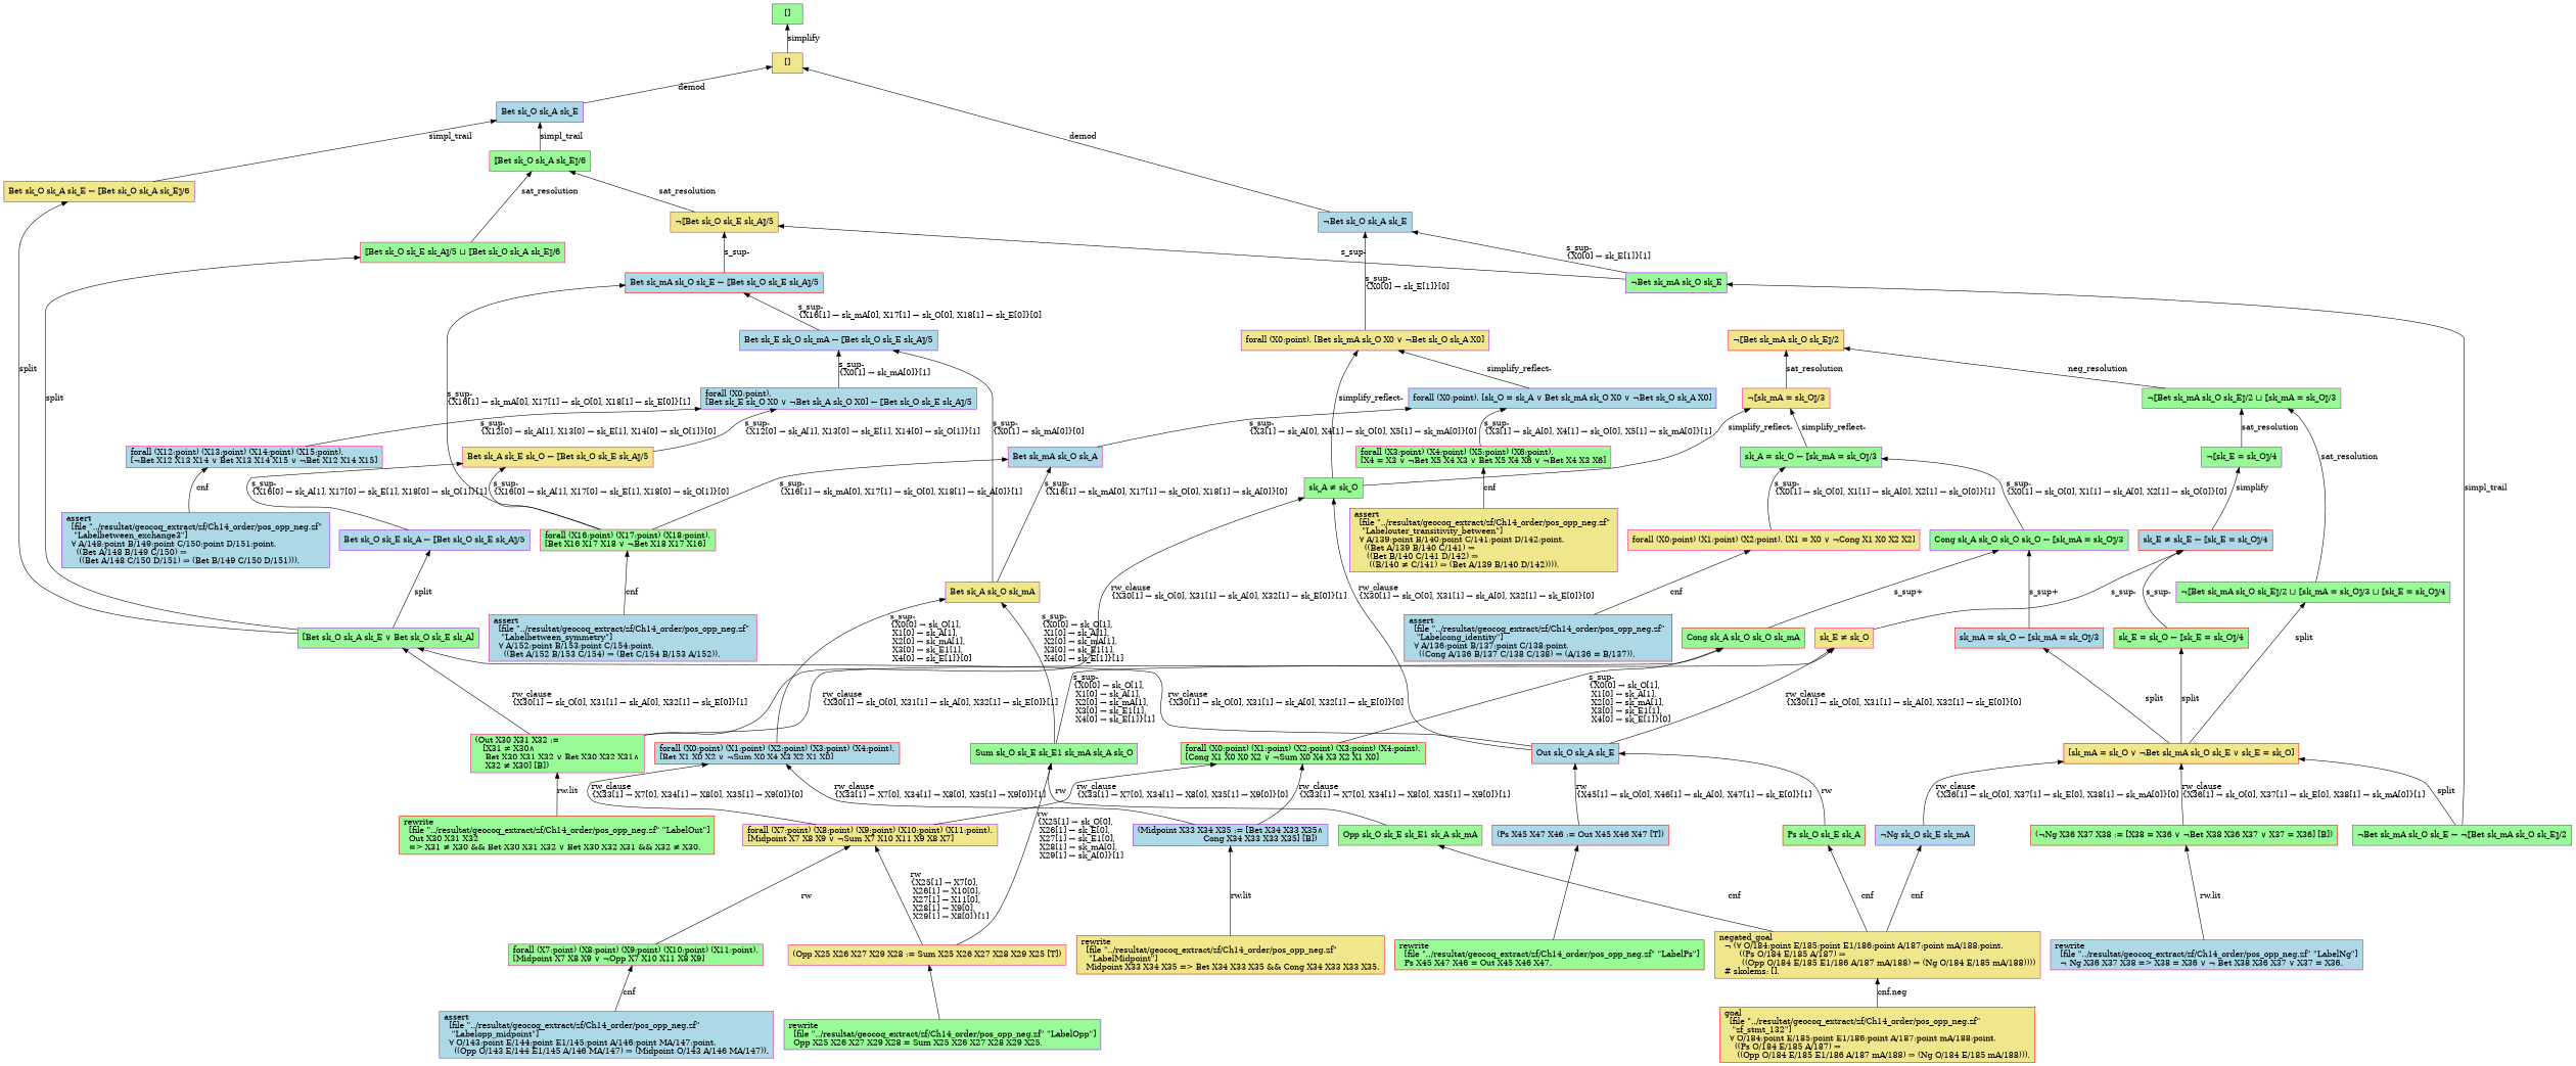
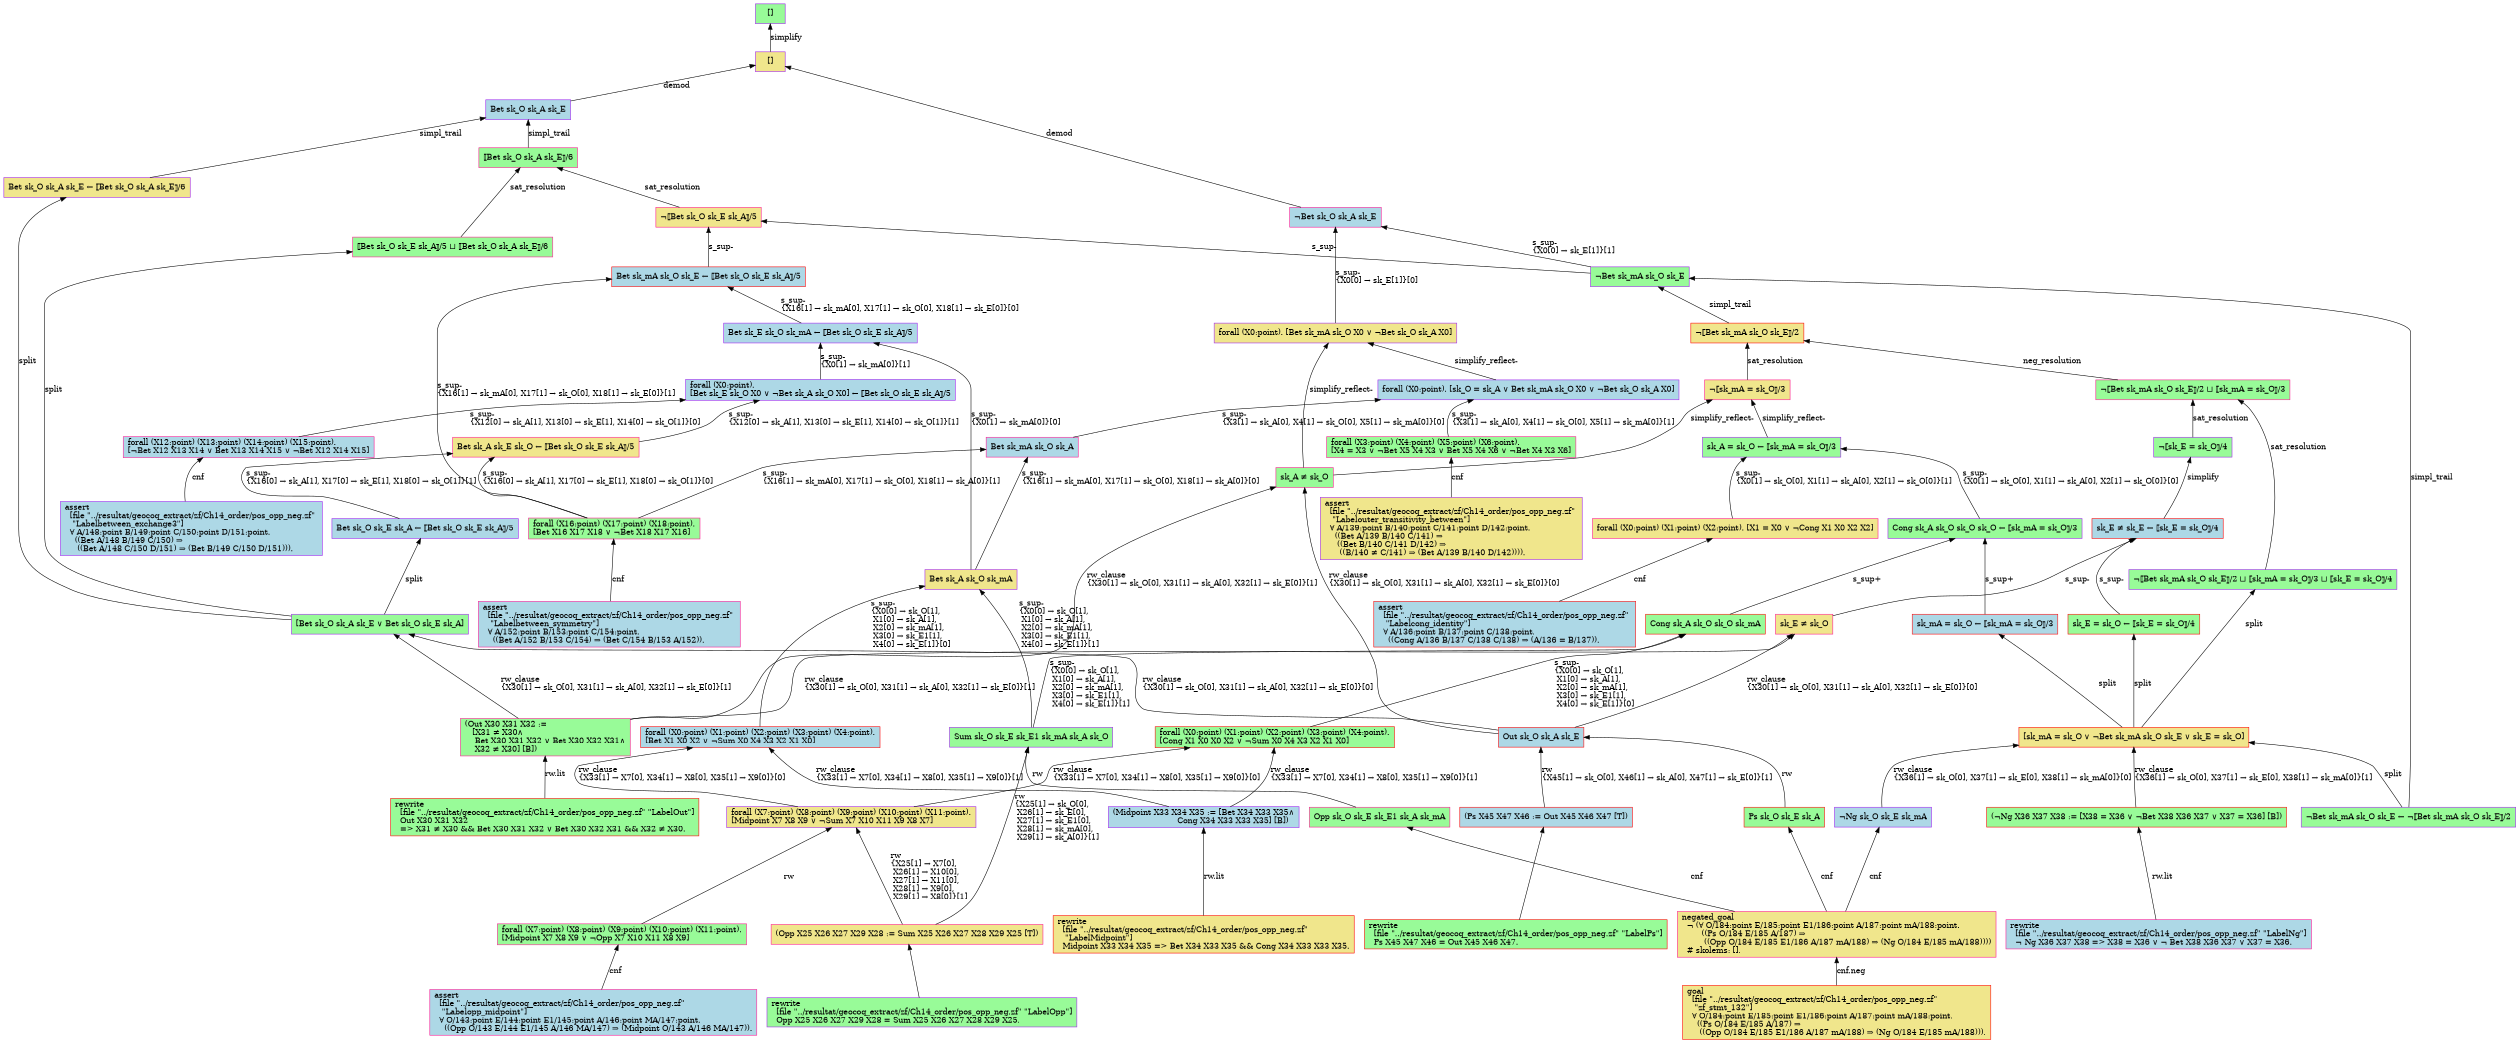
  digraph {
    fontname="DejaVu Serif"
    node [color=purple fillcolor=palegreen fontname="DejaVu Serif" shape=box style=filled]
    edge [dir=back fontname="DejaVu Serif"]
    n1 [label="[]"]
    n2 [fillcolor=khaki label="[]"]
    n3 [fillcolor=lightblue label="Bet sk_O sk_A sk_E\l"]
    n4 [color=deeppink fillcolor=lightblue label="¬Bet sk_O sk_A sk_E\l"]
    n5 [color=deeppink label="⟦Bet sk_O sk_A sk_E⟧/6\l"]
    n6 [fillcolor=khaki label="Bet sk_O sk_A sk_E ← ⟦Bet sk_O sk_A sk_E⟧/6\l"]
    n7 [label="¬Bet sk_mA sk_O sk_E\l"]
    n8 [fillcolor=khaki label="forall (X0:point). [Bet sk_mA sk_O X0 ∨ ¬Bet sk_O sk_A X0]\l"]
    n9 [color=deeppink fillcolor=khaki label="¬⟦Bet sk_O sk_E sk_A⟧/5\l"]
    n10 [color=deeppink label="⟦Bet sk_O sk_E sk_A⟧/5 ⊔ ⟦Bet sk_O sk_A sk_E⟧/6\l"]
    n11 [label="[Bet sk_O sk_A sk_E ∨ Bet sk_O sk_E sk_A]\l"]
    n12 [color=red fillcolor=lightblue label="Bet sk_mA sk_O sk_E ← ⟦Bet sk_O sk_E sk_A⟧/5\l"]
    n13 [color=red fillcolor=khaki label="¬⟦Bet sk_mA sk_O sk_E⟧/2\l"]
    n14 [label="¬Bet sk_mA sk_O sk_E ← ¬⟦Bet sk_mA sk_O sk_E⟧/2\l"]
    n15 [color=deeppink label="forall (X16:point) (X17:point) (X18:point).\l[Bet X16 X17 X18 ∨ ¬Bet X18 X17 X16]\l"]
    n16 [fillcolor=lightblue label="Bet sk_E sk_O sk_mA ← ⟦Bet sk_O sk_E sk_A⟧/5\l"]
    n17 [color=deeppink fillcolor=khaki label="¬⟦sk_mA = sk_O⟧/3\l"]
    n18 [color=deeppink label="¬⟦Bet sk_mA sk_O sk_E⟧/2 ⊔ ⟦sk_mA = sk_O⟧/3\l"]
    n19 [color=deeppink label="sk_A ≠ sk_O\l"]
    n20 [label="sk_A = sk_O ← ⟦sk_mA = sk_O⟧/3\l"]
    n21 [label="¬⟦sk_E = sk_O⟧/4\l"]
    n22 [label="¬⟦Bet sk_mA sk_O sk_E⟧/2 ⊔ ⟦sk_mA = sk_O⟧/3 ⊔ ⟦sk_E = sk_O⟧/4\l"]
    n23 [color=deeppink label="(Out X30 X31 X32 :=\l   [X31 ≠ X30∧\l    Bet X30 X31 X32 ∨ Bet X30 X32 X31∧\l    X32 ≠ X30] [B])\l"]
    n24 [color=red fillcolor=lightblue label="Out sk_O sk_A sk_E\l"]
    n25 [color=deeppink fillcolor=khaki label="forall (X0:point) (X1:point) (X2:point). [X1 = X0 ∨ ¬Cong X1 X0 X2 X2]\l"]
    n26 [label="Cong sk_A sk_O sk_O sk_O ← ⟦sk_mA = sk_O⟧/3\l"]
    n27 [color=red label="rewrite\l  [file \"../resultat/geocoq_extract/zf/Ch14_order/pos_opp_neg.zf\" \"LabelOut\"]\l  Out X30 X31 X32\l  =\> X31 ≠ X30 && Bet X30 X31 X32 ∨ Bet X30 X32 X31 && X32 ≠ X30.\l"]
    n28 [color=red fillcolor=lightblue label="(Ps X45 X47 X46 := Out X45 X46 X47 [T])\l"]
    n29 [color=red label="Ps sk_O sk_E sk_A\l"]
    n30 [color=red label="rewrite\l  [file \"../resultat/geocoq_extract/zf/Ch14_order/pos_opp_neg.zf\" \"LabelPs\"]\l  Ps X45 X47 X46 = Out X45 X46 X47.\l"]
    n31 [color=deeppink fillcolor=khaki label="negated_goal\l  ¬ (∀ O/184:point E/185:point E1/186:point A/187:point mA/188:point.\l        ((Ps O/184 E/185 A/187) ⇒\l         ((Opp O/184 E/185 E1/186 A/187 mA/188) ⇒ (Ng O/184 E/185 mA/188))))\l  # skolems: [].\l"]
    n32 [color=red fillcolor=khaki label="goal\l  [file \"../resultat/geocoq_extract/zf/Ch14_order/pos_opp_neg.zf\" \l   \"zf_stmt_132\"]\l  ∀ O/184:point E/185:point E1/186:point A/187:point mA/188:point.\l    ((Ps O/184 E/185 A/187) ⇒\l     ((Opp O/184 E/185 E1/186 A/187 mA/188) ⇒ (Ng O/184 E/185 mA/188))).\l"]
    n33 [color=red fillcolor=lightblue label="assert\l  [file \"../resultat/geocoq_extract/zf/Ch14_order/pos_opp_neg.zf\" \l   \"Labelcong_identity\"]\l  ∀ A/136:point B/137:point C/138:point.\l    ((Cong A/136 B/137 C/138 C/138) ⇒ (A/136 = B/137)).\l"]
    n34 [color=red label="Cong sk_A sk_O sk_O sk_mA\l"]
    n35 [color=red fillcolor=lightblue label="sk_mA = sk_O ← ⟦sk_mA = sk_O⟧/3\l"]
    n36 [color=red label="forall (X0:point) (X1:point) (X2:point) (X3:point) (X4:point).\l[Cong X1 X0 X0 X2 ∨ ¬Sum X0 X4 X3 X2 X1 X0]\l"]
    n37 [label="Sum sk_O sk_E sk_E1 sk_mA sk_A sk_O\l"]
    n38 [color=red fillcolor=khaki label="[sk_mA = sk_O ∨ ¬Bet sk_mA sk_O sk_E ∨ sk_E = sk_O]\l"]
    n39 [fillcolor=lightblue label="(Midpoint X33 X34 X35 := [Bet X34 X33 X35∧\l                          Cong X34 X33 X33 X35] [B])\l"]
    n40 [fillcolor=khaki label="forall (X7:point) (X8:point) (X9:point) (X10:point) (X11:point).\l[Midpoint X7 X8 X9 ∨ ¬Sum X7 X10 X11 X9 X8 X7]\l"]
    n41 [color=deeppink fillcolor=khaki label="(Opp X25 X26 X27 X29 X28 := Sum X25 X26 X27 X28 X29 X25 [T])\l"]
    n42 [color=deeppink label="Opp sk_O sk_E sk_E1 sk_A sk_mA\l"]
    n43 [color=red fillcolor=khaki label="rewrite\l  [file \"../resultat/geocoq_extract/zf/Ch14_order/pos_opp_neg.zf\" \l   \"LabelMidpoint\"]\l  Midpoint X33 X34 X35 =\> Bet X34 X33 X35 && Cong X34 X33 X33 X35.\l"]
    n44 [color=deeppink label="forall (X7:point) (X8:point) (X9:point) (X10:point) (X11:point).\l[Midpoint X7 X8 X9 ∨ ¬Opp X7 X10 X11 X8 X9]\l"]
    n45 [label="rewrite\l  [file \"../resultat/geocoq_extract/zf/Ch14_order/pos_opp_neg.zf\" \"LabelOpp\"]\l  Opp X25 X26 X27 X29 X28 = Sum X25 X26 X27 X28 X29 X25.\l"]
    n46 [color=deeppink fillcolor=lightblue label="assert\l  [file \"../resultat/geocoq_extract/zf/Ch14_order/pos_opp_neg.zf\" \l   \"Labelopp_midpoint\"]\l  ∀ O/143:point E/144:point E1/145:point A/146:point MA/147:point.\l    ((Opp O/143 E/144 E1/145 A/146 MA/147) ⇒ (Midpoint O/143 A/146 MA/147)).\l"]
    n47 [color=red label="(¬Ng X36 X37 X38 := [X38 = X36 ∨ ¬Bet X38 X36 X37 ∨ X37 = X36] [B])\l"]
    n48 [fillcolor=lightblue label="¬Ng sk_O sk_E sk_mA\l"]
    n49 [color=deeppink fillcolor=lightblue label="rewrite\l  [file \"../resultat/geocoq_extract/zf/Ch14_order/pos_opp_neg.zf\" \"LabelNg\"]\l  ¬ Ng X36 X37 X38 =\> X38 = X36 ∨ ¬ Bet X38 X36 X37 ∨ X37 = X36.\l"]
    n50 [color=red fillcolor=lightblue label="sk_E ≠ sk_E ← ⟦sk_E = sk_O⟧/4\l"]
    n51 [color=deeppink fillcolor=khaki label="sk_E ≠ sk_O\l"]
    n52 [color=red label="sk_E = sk_O ← ⟦sk_E = sk_O⟧/4\l"]
    n53 [color=deeppink fillcolor=lightblue label="assert\l  [file \"../resultat/geocoq_extract/zf/Ch14_order/pos_opp_neg.zf\" \l   \"Labelbetween_symmetry\"]\l  ∀ A/152:point B/153:point C/154:point.\l    ((Bet A/152 B/153 C/154) ⇒ (Bet C/154 B/153 A/152)).\l"]
    n54 [fillcolor=lightblue label="forall (X0:point).\l[Bet sk_E sk_O X0 ∨ ¬Bet sk_A sk_O X0] ← ⟦Bet sk_O sk_E sk_A⟧/5\l"]
    n55 [fillcolor=khaki label="Bet sk_A sk_O sk_mA\l"]
    n56 [color=deeppink fillcolor=lightblue label="forall (X12:point) (X13:point) (X14:point) (X15:point).\l[¬Bet X12 X13 X14 ∨ Bet X13 X14 X15 ∨ ¬Bet X12 X14 X15]\l"]
    n57 [color=deeppink fillcolor=khaki label="Bet sk_A sk_E sk_O ← ⟦Bet sk_O sk_E sk_A⟧/5\l"]
    n58 [color=red fillcolor=lightblue label="forall (X0:point) (X1:point) (X2:point) (X3:point) (X4:point).\l[Bet X1 X0 X2 ∨ ¬Sum X0 X4 X3 X2 X1 X0]\l"]
    n59 [fillcolor=lightblue label="assert\l  [file \"../resultat/geocoq_extract/zf/Ch14_order/pos_opp_neg.zf\" \l   \"Labelbetween_exchange3\"]\l  ∀ A/148:point B/149:point C/150:point D/151:point.\l    ((Bet A/148 B/149 C/150) ⇒\l     ((Bet A/148 C/150 D/151) ⇒ (Bet B/149 C/150 D/151))).\l"]
    n60 [fillcolor=lightblue label="Bet sk_O sk_E sk_A ← ⟦Bet sk_O sk_E sk_A⟧/5\l"]
    n61 [fillcolor=lightblue label="forall (X0:point). [sk_O = sk_A ∨ Bet sk_mA sk_O X0 ∨ ¬Bet sk_O sk_A X0]\l"]
    n62 [color=deeppink label="forall (X3:point) (X4:point) (X5:point) (X6:point).\l[X4 = X3 ∨ ¬Bet X5 X4 X3 ∨ Bet X5 X4 X6 ∨ ¬Bet X4 X3 X6]\l"]
    n63 [color=deeppink fillcolor=lightblue label="Bet sk_mA sk_O sk_A\l"]
    n64 [fillcolor=khaki label="assert\l  [file \"../resultat/geocoq_extract/zf/Ch14_order/pos_opp_neg.zf\" \l   \"Labelouter_transitivity_between\"]\l  ∀ A/139:point B/140:point C/141:point D/142:point.\l    ((Bet A/139 B/140 C/141) ⇒\l     ((Bet B/140 C/141 D/142) ⇒\l      ((B/140 ≠ C/141) ⇒ (Bet A/139 B/140 D/142)))).\l"]
    n1 -> n2 [label=simplify]
    n2 -> n3 [label=demod]
    n2 -> n4 [label=demod]
    n3 -> n5 [label=simpl_trail]
    n3 -> n6 [label=simpl_trail]
    n4 -> n7 [label="s_sup-\l\{X0[0] → sk_E[1]\}[1]\l"]
    n4 -> n8 [label="s_sup-\l\{X0[0] → sk_E[1]\}[0]\l"]
    n5 -> n9 [label=sat_resolution]
    n5 -> n10 [label=sat_resolution]
    n6 -> n11 [label=split]
+   n7 -> n13 [label=simpl_trail]
    n7 -> n14 [label=simpl_trail]
    n8 -> n19 [label="simplify_reflect-"]
    n8 -> n61 [label="simplify_reflect-"]
    n9 -> n7 [label="s_sup-\l"]
    n9 -> n12 [label="s_sup-\l"]
    n10 -> n11 [label=split]
    n11 -> n23 [label="rw_clause\l\{X30[1] → sk_O[0], X31[1] → sk_A[0], X32[1] → sk_E[0]\}[1]\l"]
    n11 -> n24 [label="rw_clause\l\{X30[1] → sk_O[0], X31[1] → sk_A[0], X32[1] → sk_E[0]\}[0]\l"]
    n12 -> n15 [label="s_sup-\l\{X16[1] → sk_mA[0], X17[1] → sk_O[0], X18[1] → sk_E[0]\}[1]\l"]
    n12 -> n16 [label="s_sup-\l\{X16[1] → sk_mA[0], X17[1] → sk_O[0], X18[1] → sk_E[0]\}[0]\l"]
    n13 -> n17 [label=sat_resolution]
    n13 -> n18 [label=neg_resolution]
    n15 -> n53 [label=cnf]
    n16 -> n54 [label="s_sup-\l\{X0[1] → sk_mA[0]\}[1]\l"]
    n16 -> n55 [label="s_sup-\l\{X0[1] → sk_mA[0]\}[0]\l"]
    n17 -> n19 [label="simplify_reflect-"]
    n17 -> n20 [label="simplify_reflect-"]
    n18 -> n21 [label=sat_resolution]
    n18 -> n22 [label=sat_resolution]
    n19 -> n23 [label="rw_clause\l\{X30[1] → sk_O[0], X31[1] → sk_A[0], X32[1] → sk_E[0]\}[1]\l"]
    n19 -> n24 [label="rw_clause\l\{X30[1] → sk_O[0], X31[1] → sk_A[0], X32[1] → sk_E[0]\}[0]\l"]
    n20 -> n25 [label="s_sup-\l\{X0[1] → sk_O[0], X1[1] → sk_A[0], X2[1] → sk_O[0]\}[1]\l"]
    n20 -> n26 [label="s_sup-\l\{X0[1] → sk_O[0], X1[1] → sk_A[0], X2[1] → sk_O[0]\}[0]\l"]
    n21 -> n50 [label=simplify]
    n22 -> n38 [label=split]
    n23 -> n27 [label="rw.lit"]
    n24 -> n28 [label="rw\l\{X45[1] → sk_O[0], X46[1] → sk_A[0], X47[1] → sk_E[0]\}[1]\l"]
    n24 -> n29 [label=rw]
    n25 -> n33 [label=cnf]
    n26 -> n34 [label="s_sup+\l"]
    n26 -> n35 [label="s_sup+\l"]
    n28 -> n30
    n29 -> n31 [label=cnf]
    n31 -> n32 [label="cnf.neg"]
    n34 -> n36 [label="s_sup-\l\{X0[0] → sk_O[1], \l X1[0] → sk_A[1], \l X2[0] → sk_mA[1], \l X3[0] → sk_E1[1], \l X4[0] → sk_E[1]\}[0]\l"]
    n34 -> n37 [label="s_sup-\l\{X0[0] → sk_O[1], \l X1[0] → sk_A[1], \l X2[0] → sk_mA[1], \l X3[0] → sk_E1[1], \l X4[0] → sk_E[1]\}[1]\l"]
    n35 -> n38 [label=split]
    n36 -> n39 [label="rw_clause\l\{X33[1] → X7[0], X34[1] → X8[0], X35[1] → X9[0]\}[1]\l"]
    n36 -> n40 [label="rw_clause\l\{X33[1] → X7[0], X34[1] → X8[0], X35[1] → X9[0]\}[0]\l"]
    n37 -> n41 [label="rw\l\{X25[1] → sk_O[0], \l X26[1] → sk_E[0], \l X27[1] → sk_E1[0], \l X28[1] → sk_mA[0], \l X29[1] → sk_A[0]\}[1]\l"]
    n37 -> n42 [label=rw]
    n38 -> n14 [label=split]
    n38 -> n47 [label="rw_clause\l\{X36[1] → sk_O[0], X37[1] → sk_E[0], X38[1] → sk_mA[0]\}[1]\l"]
    n38 -> n48 [label="rw_clause\l\{X36[1] → sk_O[0], X37[1] → sk_E[0], X38[1] → sk_mA[0]\}[0]\l"]
    n39 -> n43 [label="rw.lit"]
    n40 -> n41 [label="rw\l\{X25[1] → X7[0], \l X26[1] → X10[0], \l X27[1] → X11[0], \l X28[1] → X9[0], \l X29[1] → X8[0]\}[1]\l"]
    n40 -> n44 [label=rw]
    n41 -> n45
    n42 -> n31 [label=cnf]
    n44 -> n46 [label=cnf]
    n47 -> n49 [label="rw.lit"]
    n48 -> n31 [label=cnf]
    n50 -> n51 [label="s_sup-\l"]
    n50 -> n52 [label="s_sup-\l"]
    n51 -> n23 [label="rw_clause\l\{X30[1] → sk_O[0], X31[1] → sk_A[0], X32[1] → sk_E[0]\}[1]\l"]
    n51 -> n24 [label="rw_clause\l\{X30[1] → sk_O[0], X31[1] → sk_A[0], X32[1] → sk_E[0]\}[0]\l"]
    n52 -> n38 [label=split]
    n54 -> n56 [label="s_sup-\l\{X12[0] → sk_A[1], X13[0] → sk_E[1], X14[0] → sk_O[1]\}[0]\l"]
    n54 -> n57 [label="s_sup-\l\{X12[0] → sk_A[1], X13[0] → sk_E[1], X14[0] → sk_O[1]\}[1]\l"]
    n55 -> n37 [label="s_sup-\l\{X0[0] → sk_O[1], \l X1[0] → sk_A[1], \l X2[0] → sk_mA[1], \l X3[0] → sk_E1[1], \l X4[0] → sk_E[1]\}[1]\l"]
    n55 -> n58 [label="s_sup-\l\{X0[0] → sk_O[1], \l X1[0] → sk_A[1], \l X2[0] → sk_mA[1], \l X3[0] → sk_E1[1], \l X4[0] → sk_E[1]\}[0]\l"]
    n56 -> n59 [label=cnf]
    n57 -> n15 [label="s_sup-\l\{X16[0] → sk_A[1], X17[0] → sk_E[1], X18[0] → sk_O[1]\}[0]\l"]
    n57 -> n60 [label="s_sup-\l\{X16[0] → sk_A[1], X17[0] → sk_E[1], X18[0] → sk_O[1]\}[1]\l"]
    n58 -> n39 [label="rw_clause\l\{X33[1] → X7[0], X34[1] → X8[0], X35[1] → X9[0]\}[1]\l"]
    n58 -> n40 [label="rw_clause\l\{X33[1] → X7[0], X34[1] → X8[0], X35[1] → X9[0]\}[0]\l"]
    n60 -> n11 [label=split]
    n61 -> n62 [label="s_sup-\l\{X3[1] → sk_A[0], X4[1] → sk_O[0], X5[1] → sk_mA[0]\}[1]\l"]
    n61 -> n63 [label="s_sup-\l\{X3[1] → sk_A[0], X4[1] → sk_O[0], X5[1] → sk_mA[0]\}[0]\l"]
    n62 -> n64 [label=cnf]
    n63 -> n15 [label="s_sup-\l\{X16[1] → sk_mA[0], X17[1] → sk_O[0], X18[1] → sk_A[0]\}[1]\l"]
    n63 -> n55 [label="s_sup-\l\{X16[1] → sk_mA[0], X17[1] → sk_O[0], X18[1] → sk_A[0]\}[0]\l"]
  }
